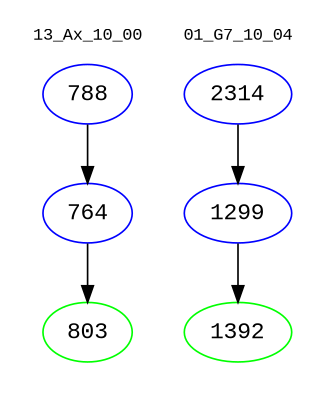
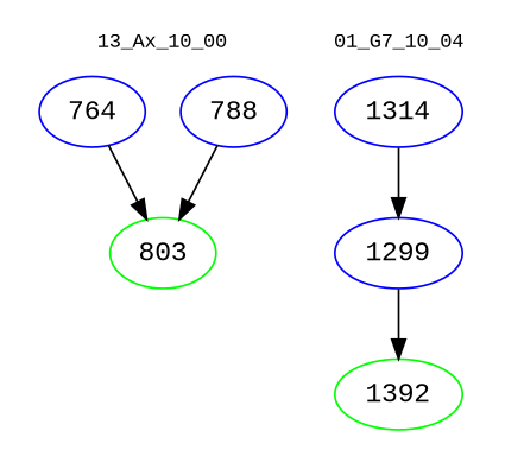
  digraph {
    fontname="Liberation Mono"
    node [color=blue fontname="Liberation Mono"]
    edge [color=black fontname="Liberation Mono"]
    n1 [label=788]
    n2 [label=764]
    n3 [color=green label=803]
-   n4 [label=2314]
+   n4 [label=1314]
    n5 [label=1299]
    n6 [color=green label=1392]
    subgraph cluster_1 {
      color=white
      fontsize=10
      label="13_Ax_10_00"
      n1
      n2
      n3
    }
    subgraph cluster_2 {
      color=white
      fontsize=10
      label="01_G7_10_04"
      n4
      n5
      n6
    }
-   n1 -> n2
+   n1 -> n3
    n2 -> n3
    n4 -> n5
    n5 -> n6
  }
